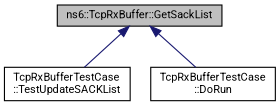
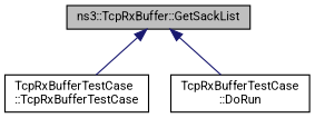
  digraph {
    fontname=Roboto
    rankdir=TB
    node [color=black fillcolor=white fontname=Roboto fontsize=10 shape=record style=filled]
    edge [color=midnightblue dir=back fontname=Roboto fontsize=10 labelfontname=Helvetica labelfontsize=10 style=solid]
-   n1 [fillcolor=grey75 fontcolor=black height=0.2 label="ns6::TcpRxBuffer::GetSackList" width=0.4]
-   n2 [height=0.2 label="TcpRxBufferTestCase\l::TestUpdateSACKList" width=0.4]
+   n1 [fillcolor=grey75 fontcolor=black height=0.2 label="ns3::TcpRxBuffer::GetSackList" width=0.4]
+   n2 [height=0.2 label="TcpRxBufferTestCase\l::TcpRxBufferTestCase" width=0.4]
    n3 [height=0.2 label="TcpRxBufferTestCase\l::DoRun" width=0.4]
    n1 -> n2
    n1 -> n3
  }
